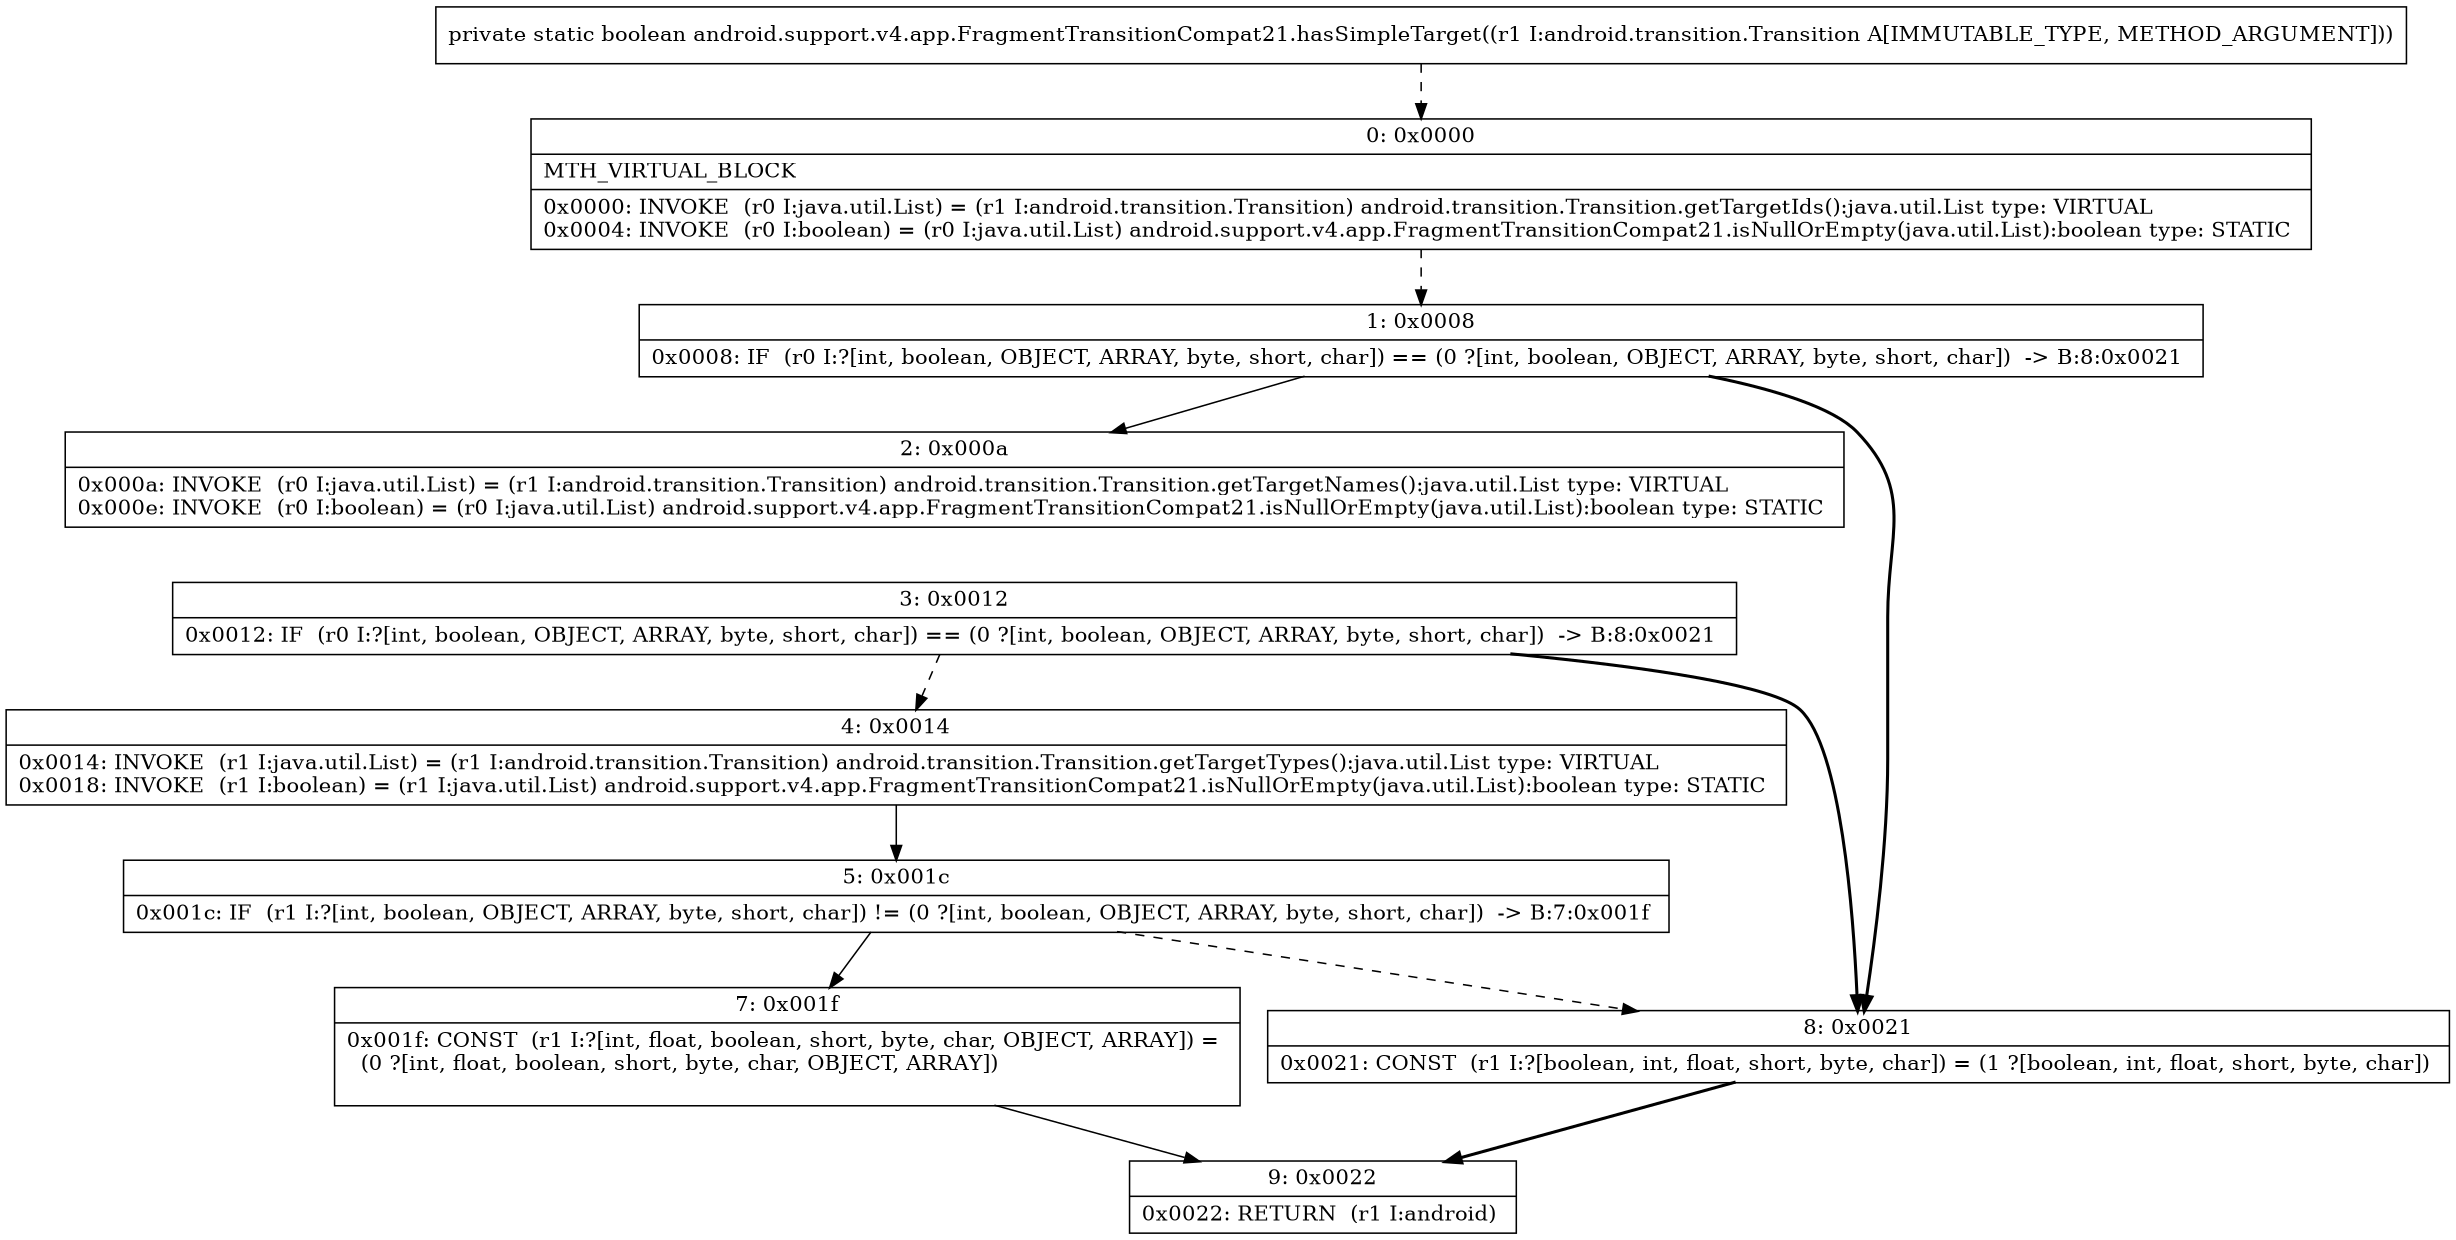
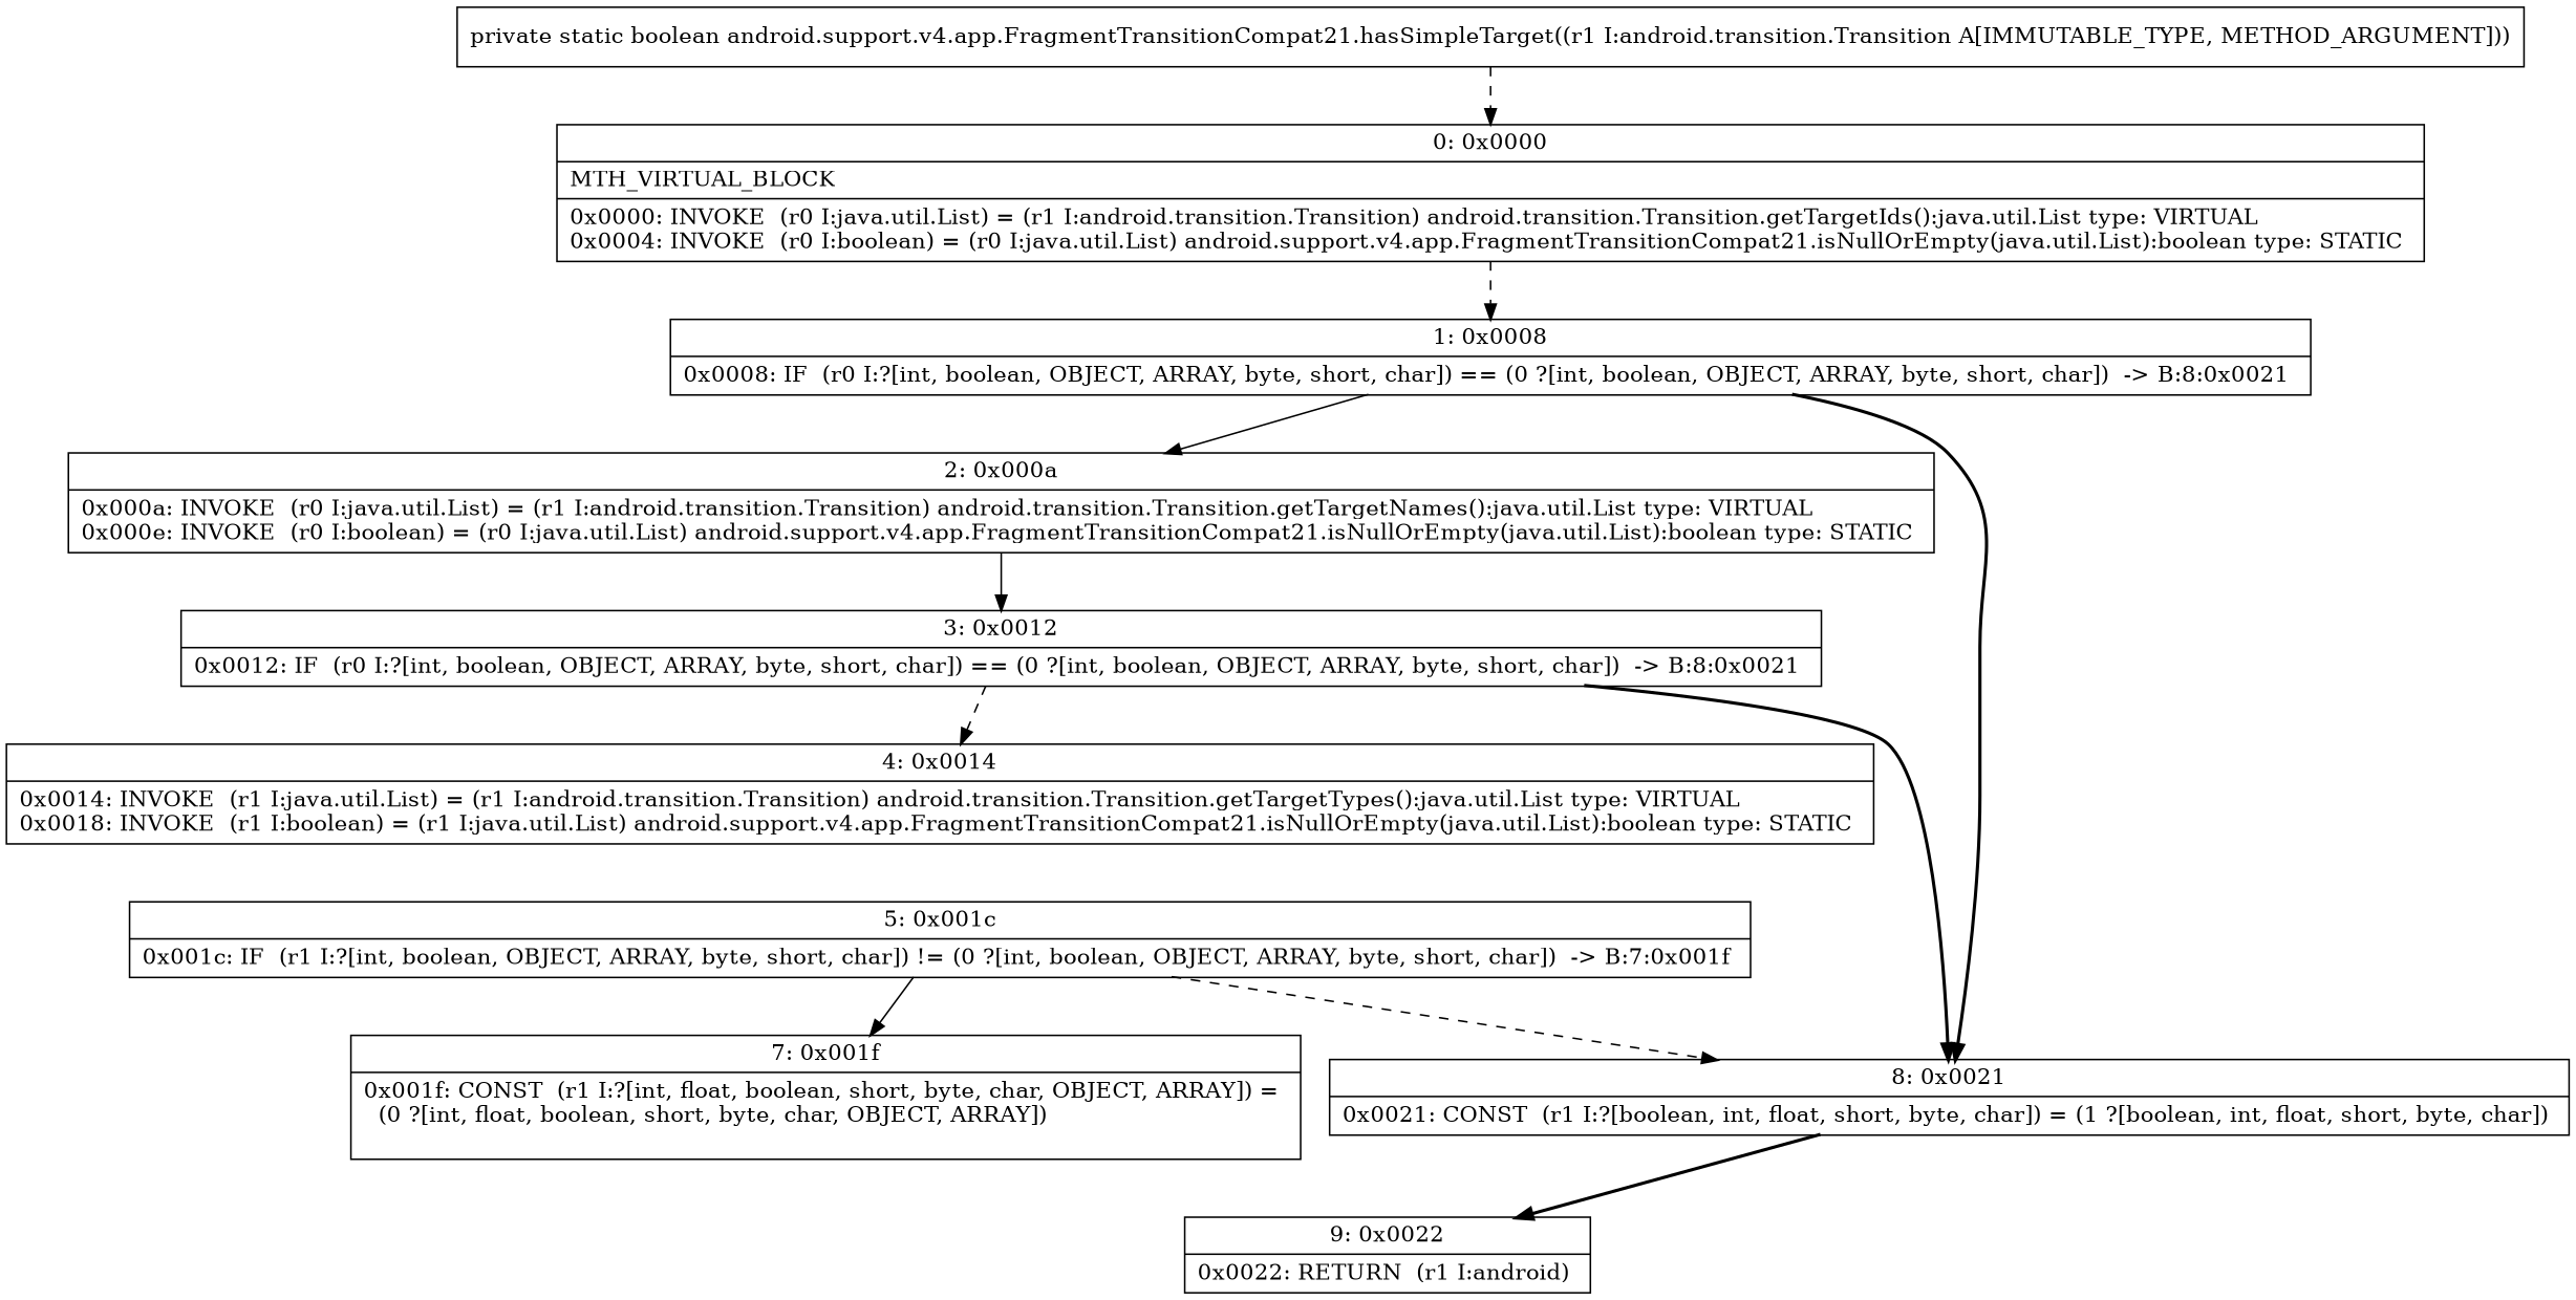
  digraph {
    node [shape=record]
    edge [style=solid]
    n1 [label="{0\:\ 0x0000|MTH_VIRTUAL_BLOCK\l|0x0000: INVOKE  (r0 I:java.util.List) = (r1 I:android.transition.Transition) android.transition.Transition.getTargetIds():java.util.List type: VIRTUAL \l0x0004: INVOKE  (r0 I:boolean) = (r0 I:java.util.List) android.support.v4.app.FragmentTransitionCompat21.isNullOrEmpty(java.util.List):boolean type: STATIC \l}"]
    n2 [label="{1\:\ 0x0008|0x0008: IF  (r0 I:?[int, boolean, OBJECT, ARRAY, byte, short, char]) == (0 ?[int, boolean, OBJECT, ARRAY, byte, short, char])  \-\> B:8:0x0021 \l}"]
    n3 [label="{2\:\ 0x000a|0x000a: INVOKE  (r0 I:java.util.List) = (r1 I:android.transition.Transition) android.transition.Transition.getTargetNames():java.util.List type: VIRTUAL \l0x000e: INVOKE  (r0 I:boolean) = (r0 I:java.util.List) android.support.v4.app.FragmentTransitionCompat21.isNullOrEmpty(java.util.List):boolean type: STATIC \l}"]
    n4 [label="{8\:\ 0x0021|0x0021: CONST  (r1 I:?[boolean, int, float, short, byte, char]) = (1 ?[boolean, int, float, short, byte, char]) \l}"]
    n5 [label="{3\:\ 0x0012|0x0012: IF  (r0 I:?[int, boolean, OBJECT, ARRAY, byte, short, char]) == (0 ?[int, boolean, OBJECT, ARRAY, byte, short, char])  \-\> B:8:0x0021 \l}"]
    n6 [label="{9\:\ 0x0022|0x0022: RETURN  (r1 I:android) \l}"]
    n7 [label="{4\:\ 0x0014|0x0014: INVOKE  (r1 I:java.util.List) = (r1 I:android.transition.Transition) android.transition.Transition.getTargetTypes():java.util.List type: VIRTUAL \l0x0018: INVOKE  (r1 I:boolean) = (r1 I:java.util.List) android.support.v4.app.FragmentTransitionCompat21.isNullOrEmpty(java.util.List):boolean type: STATIC \l}"]
    n8 [label="{5\:\ 0x001c|0x001c: IF  (r1 I:?[int, boolean, OBJECT, ARRAY, byte, short, char]) != (0 ?[int, boolean, OBJECT, ARRAY, byte, short, char])  \-\> B:7:0x001f \l}"]
    n9 [label="{7\:\ 0x001f|0x001f: CONST  (r1 I:?[int, float, boolean, short, byte, char, OBJECT, ARRAY]) = \l  (0 ?[int, float, boolean, short, byte, char, OBJECT, ARRAY])\l \l}"]
    n10 [label="{private static boolean android.support.v4.app.FragmentTransitionCompat21.hasSimpleTarget((r1 I:android.transition.Transition A[IMMUTABLE_TYPE, METHOD_ARGUMENT])) }"]
    n1 -> n2 [style=dashed]
    n2 -> n3
    n2 -> n4 [style=bold]
+   n3 -> n5
    n4 -> n6 [style=bold]
    n5 -> n4 [style=bold]
    n5 -> n7 [style=dashed]
-   n7 -> n8
    n8 -> n4 [style=dashed]
    n8 -> n9
-   n9 -> n6
    n10 -> n1 [style=dashed]
  }
